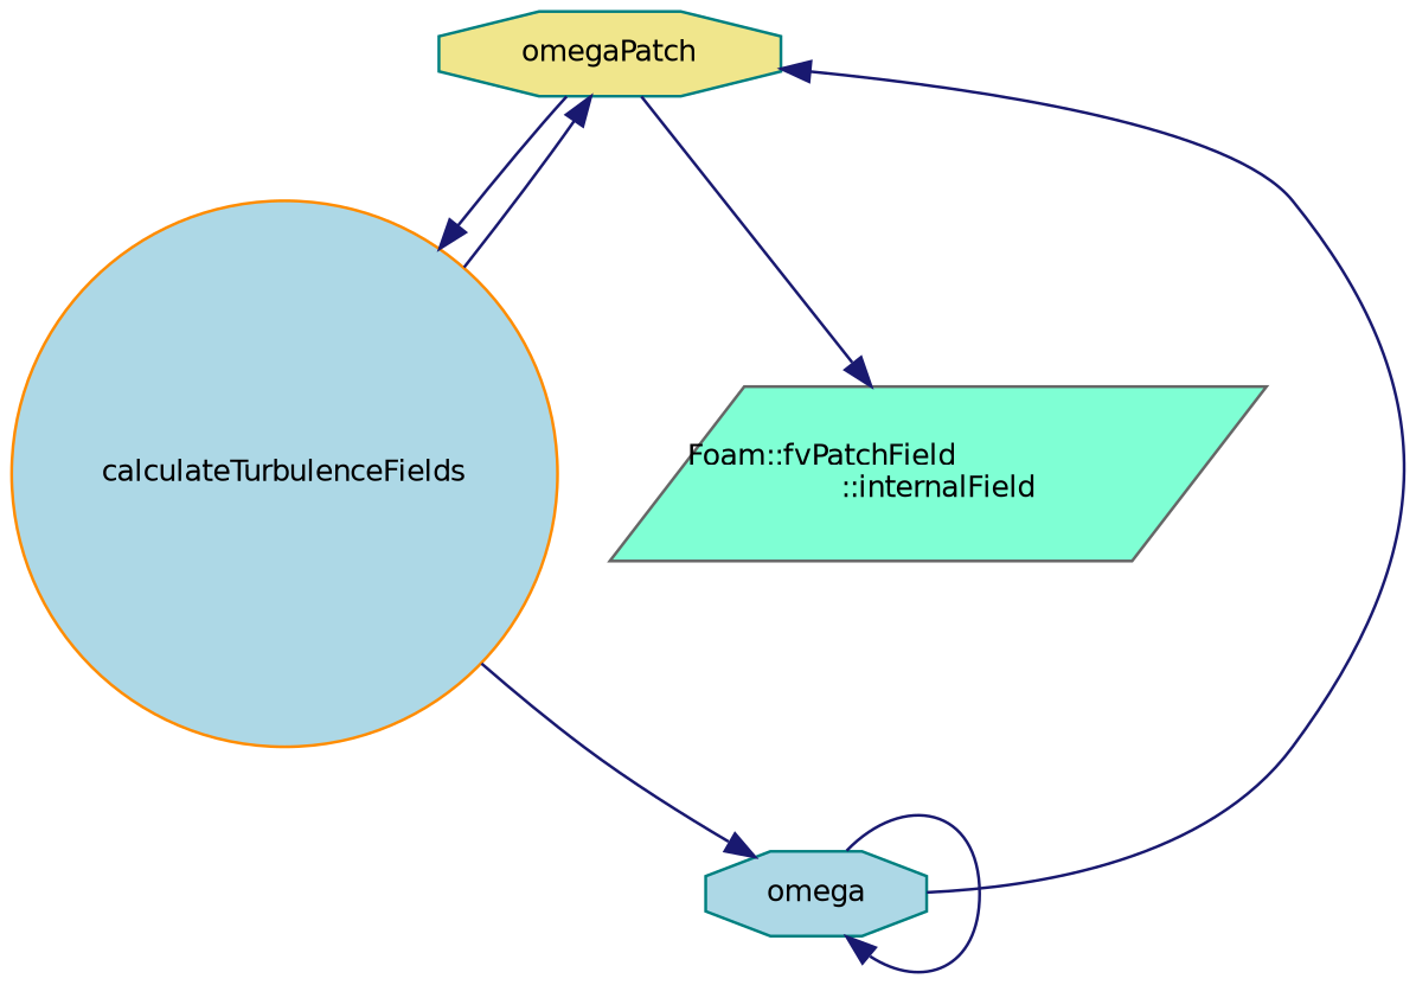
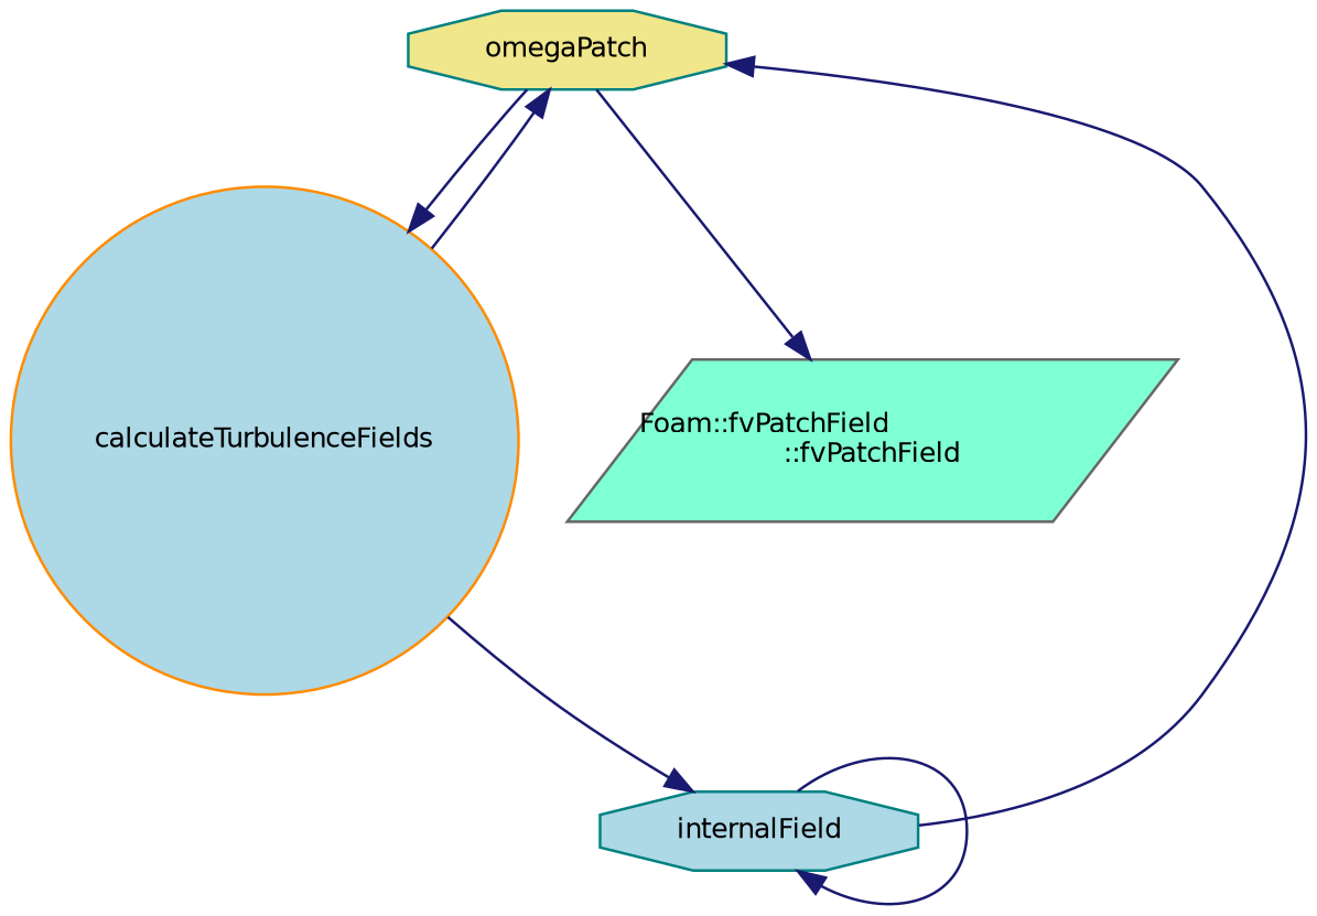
  digraph {
    rankdir=TB
    node [color=teal fillcolor=lightblue fontname=Helvetica fontsize=10 shape=octagon style=filled]
    edge [color=midnightblue fontname=Helvetica fontsize=10 labelfontname=Helvetica labelfontsize=10 style=solid]
    n1 [fillcolor=khaki fontcolor=black height=0.2 label=omegaPatch width=0.4]
    n2 [color=darkorange height=0.2 label=calculateTurbulenceFields shape=circle width=0.4]
-   n3 [color=gray40 fillcolor=aquamarine height=0.2 label="Foam::fvPatchField\l::internalField" shape=parallelogram width=0.4]
-   n4 [height=0.2 label=omega width=0.4]
+   n3 [color=gray40 fillcolor=aquamarine height=0.2 label="Foam::fvPatchField\l::fvPatchField" shape=parallelogram width=0.4]
+   n4 [height=0.2 label=internalField width=0.4]
    n1 -> n2
    n1 -> n3
    n2 -> n1
    n2 -> n4
    n4 -> n1
    n4 -> n4
  }
